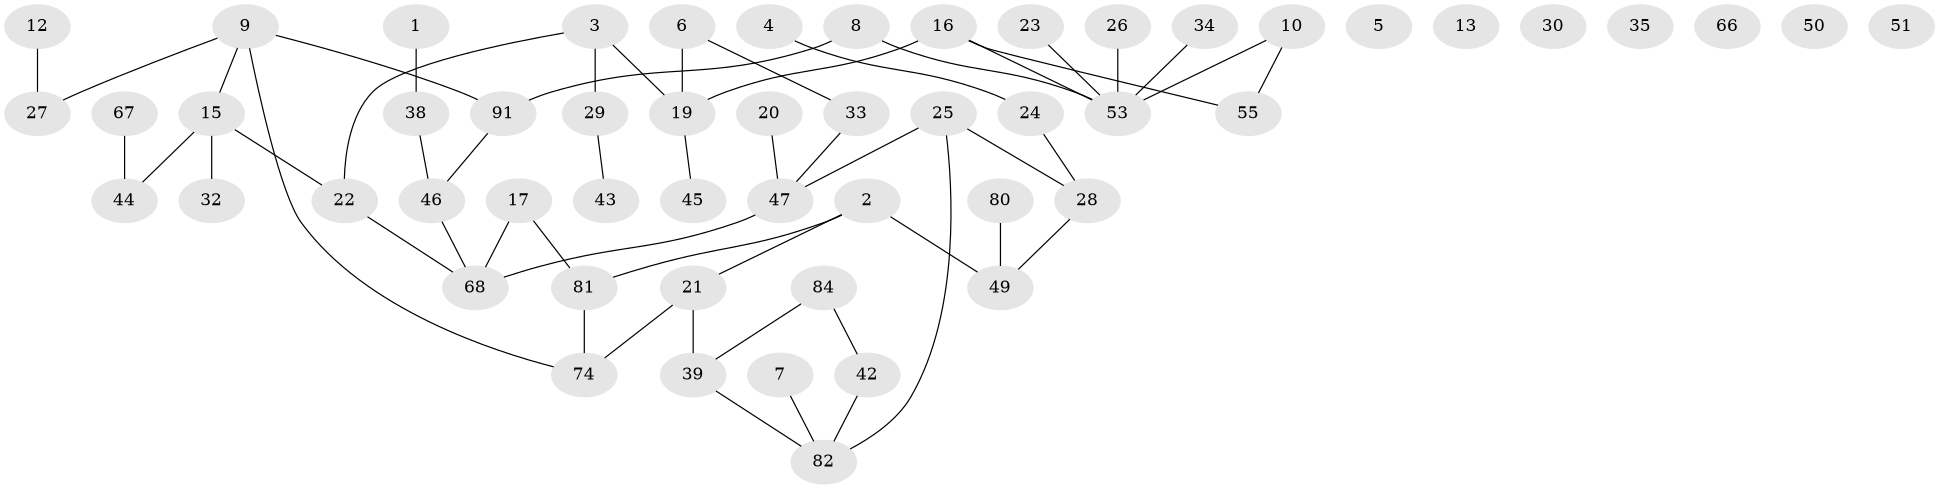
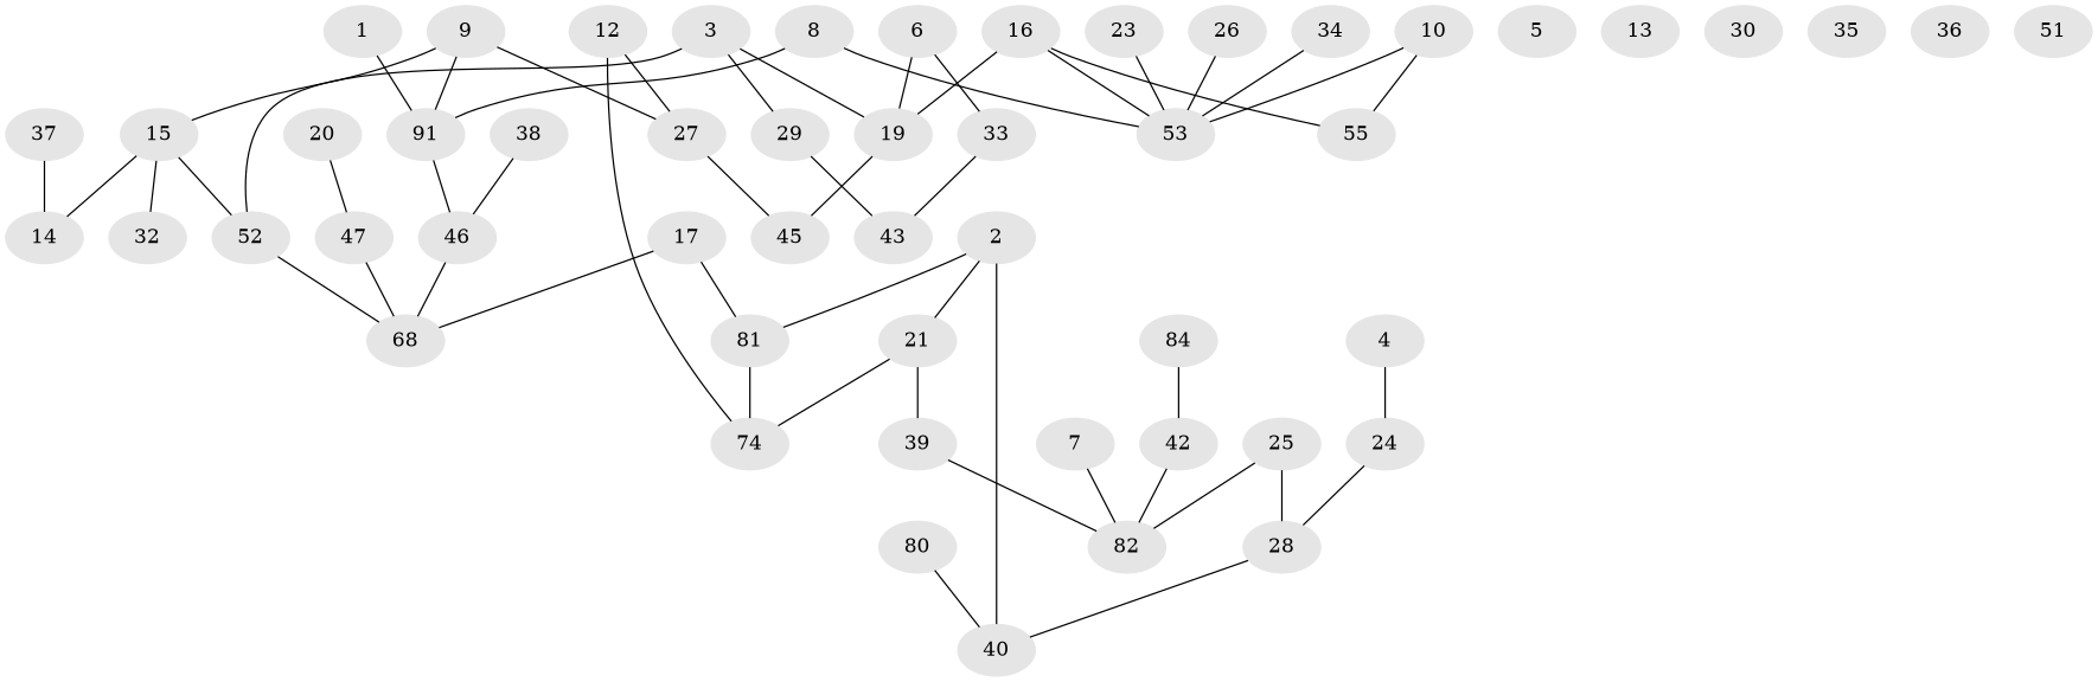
  graph {
    node [color=gray90 style=filled]
    1
    38
    46
    n4 [label=68]
    47
    2
    21
    n8 [label=81]
-   49
+   49 [label=40]
    n10 [label=74]
    39
    3
    19
-   22
+   22 [label=52]
    29
    45
    43
    4
    24
    28
    5
    6
    33
    n24 [label=82]
    7
    n26 [label=91]
    8
    53
    9
    15
    27
    32
-   44
-   37 [label=67]
+   44 [label=14]
+   37
    10
    55
    12
    13
    n39 [label=84]
    42
    16
    17
    20
    23
    25
    26
    34
    30
    35
-   36 [label=66]
+   36
    n51 [label=80]
-   50
    51
-   1 -- 38
+   1 -- n26
    38 -- 46
    46 -- n4
    47 -- n4
    2 -- 21
    2 -- n8
    2 -- 49
    21 -- n10
    21 -- 39
    n8 -- n10
    39 -- n24
    3 -- 19
    3 -- 22
    3 -- 29
    19 -- 45
    22 -- n4
    29 -- 43
    4 -- 24
    24 -- 28
    28 -- 49
    6 -- 19
    6 -- 33
-   33 -- 47
+   33 -- 43
    7 -- n24
    n26 -- 46
    8 -- n26
    8 -- 53
-   9 -- n10
+   12 -- n10
    9 -- n26
    9 -- 15
    9 -- 27
    15 -- 22
    15 -- 32
    15 -- 44
+   27 -- 45
    37 -- 44
    10 -- 53
    10 -- 55
    12 -- 27
-   n39 -- 39
    n39 -- 42
    42 -- n24
    16 -- 19
    16 -- 53
    16 -- 55
    17 -- n4
    17 -- n8
    20 -- 47
    23 -- 53
-   25 -- 47
    25 -- 28
    25 -- n24
    26 -- 53
    34 -- 53
    n51 -- 49
  }
